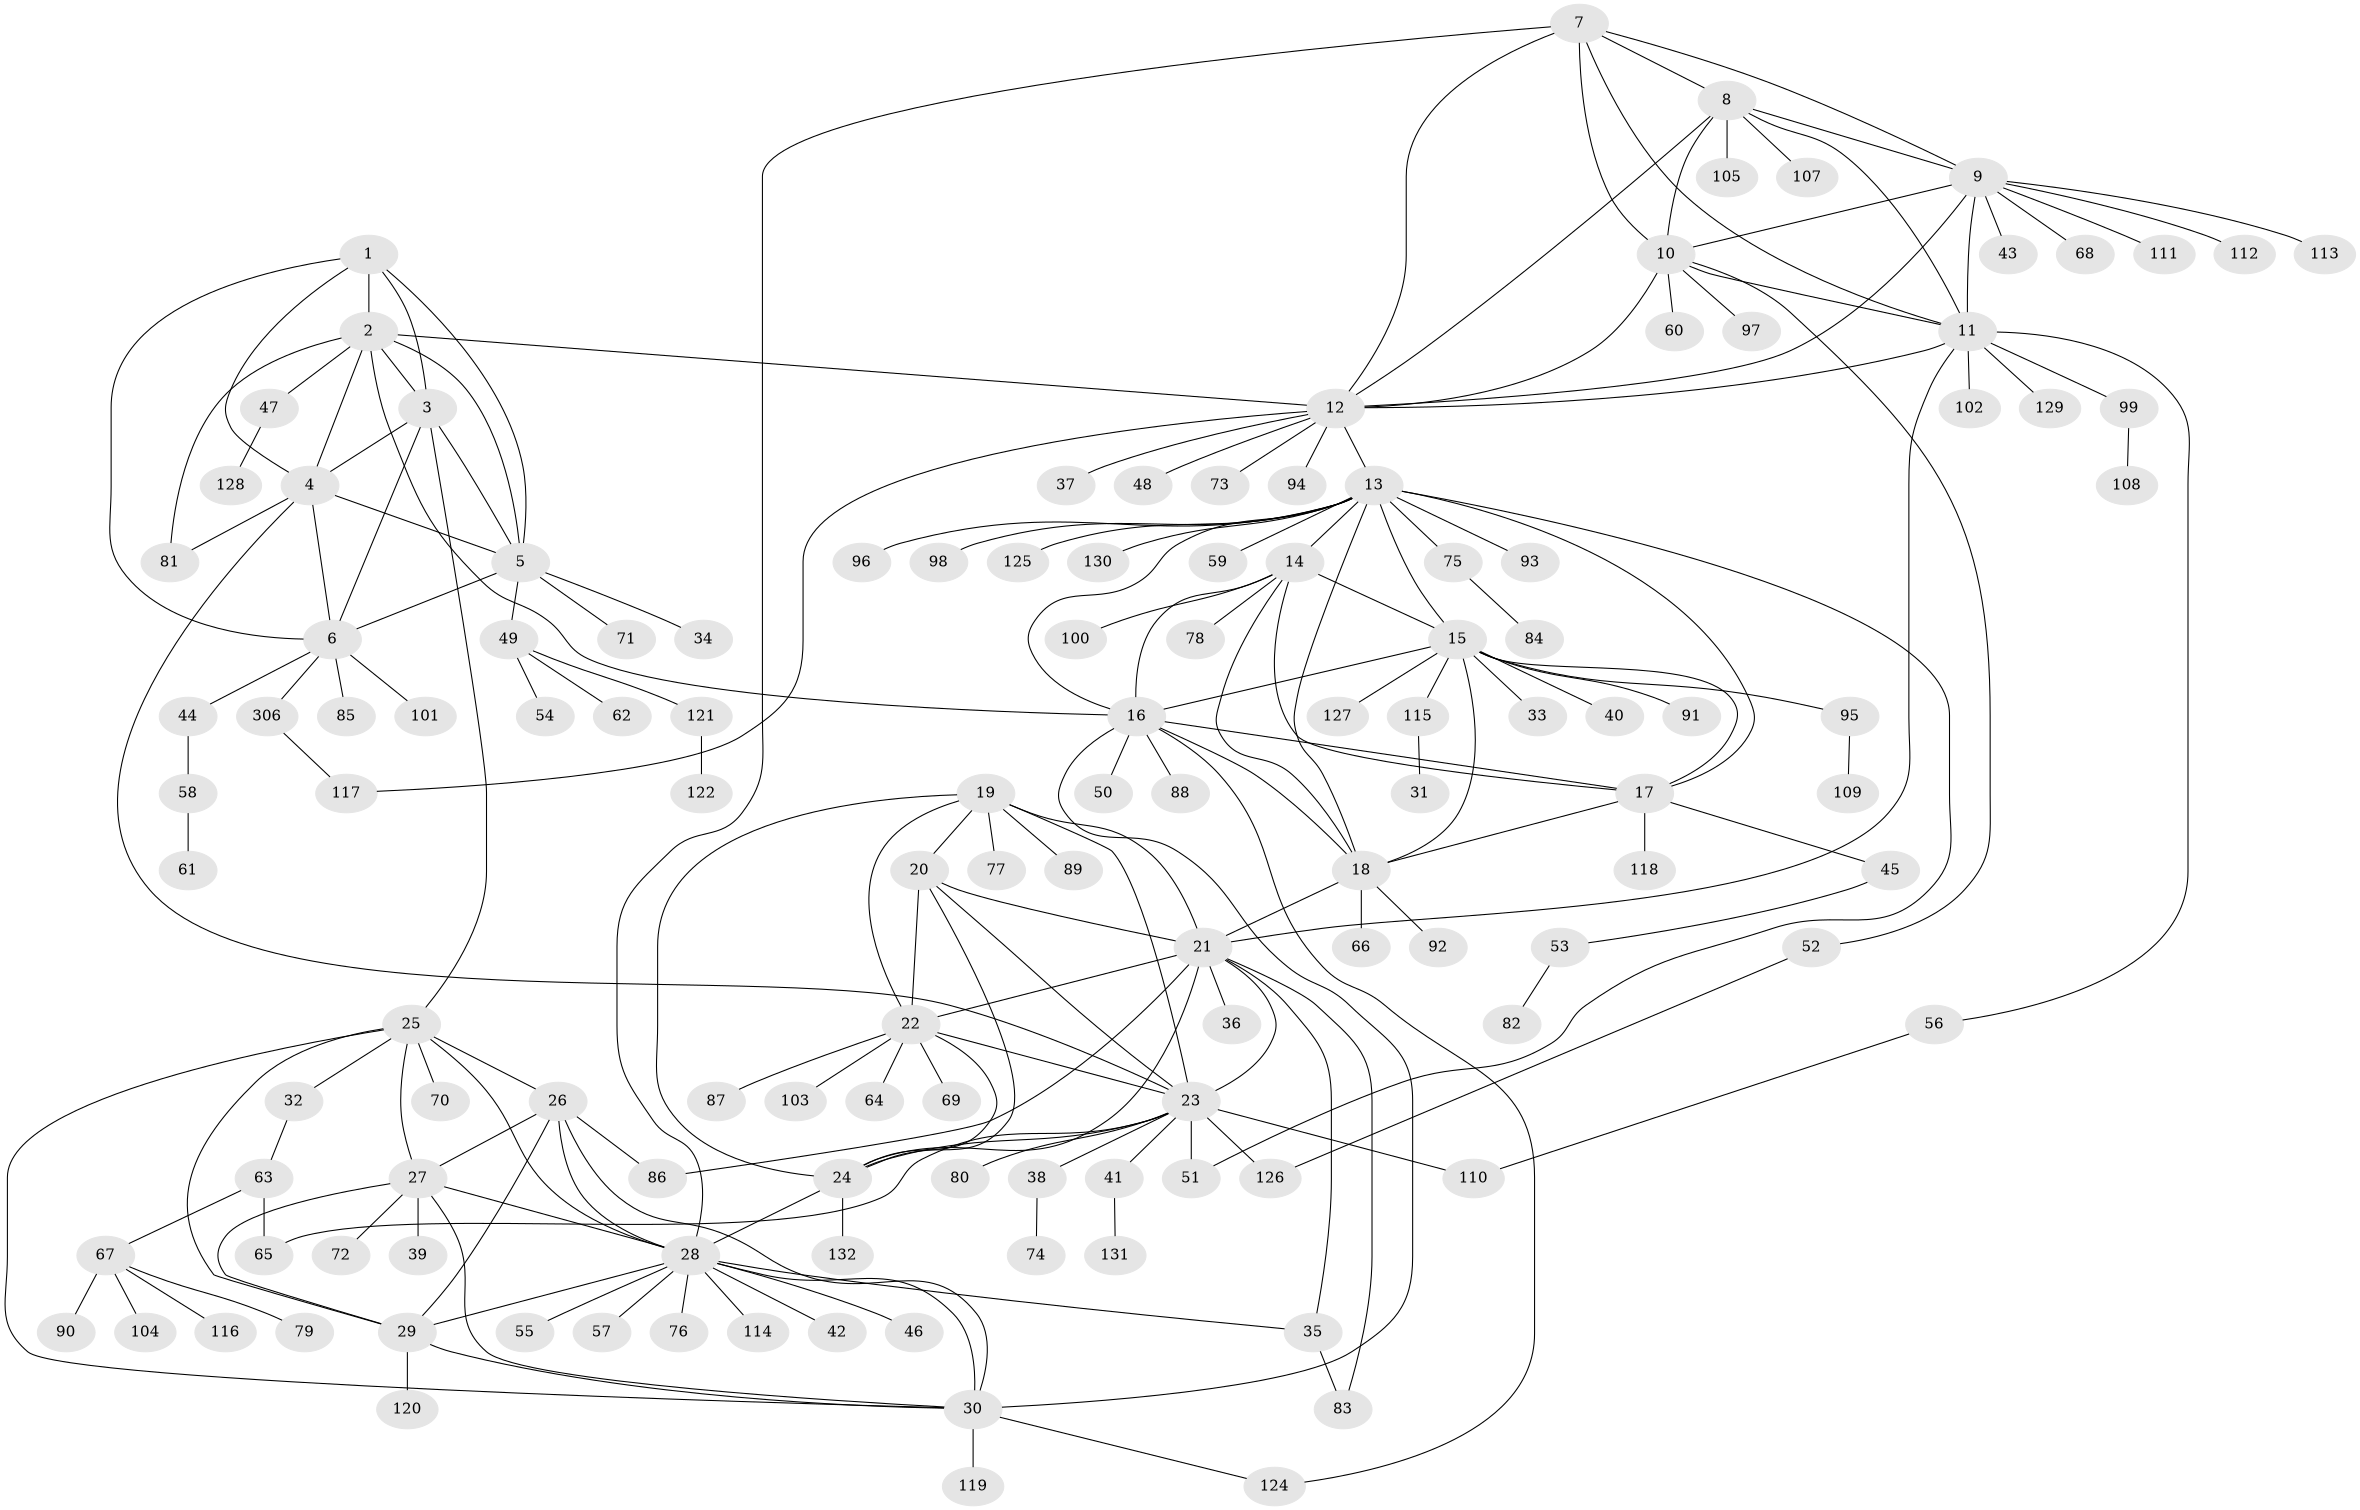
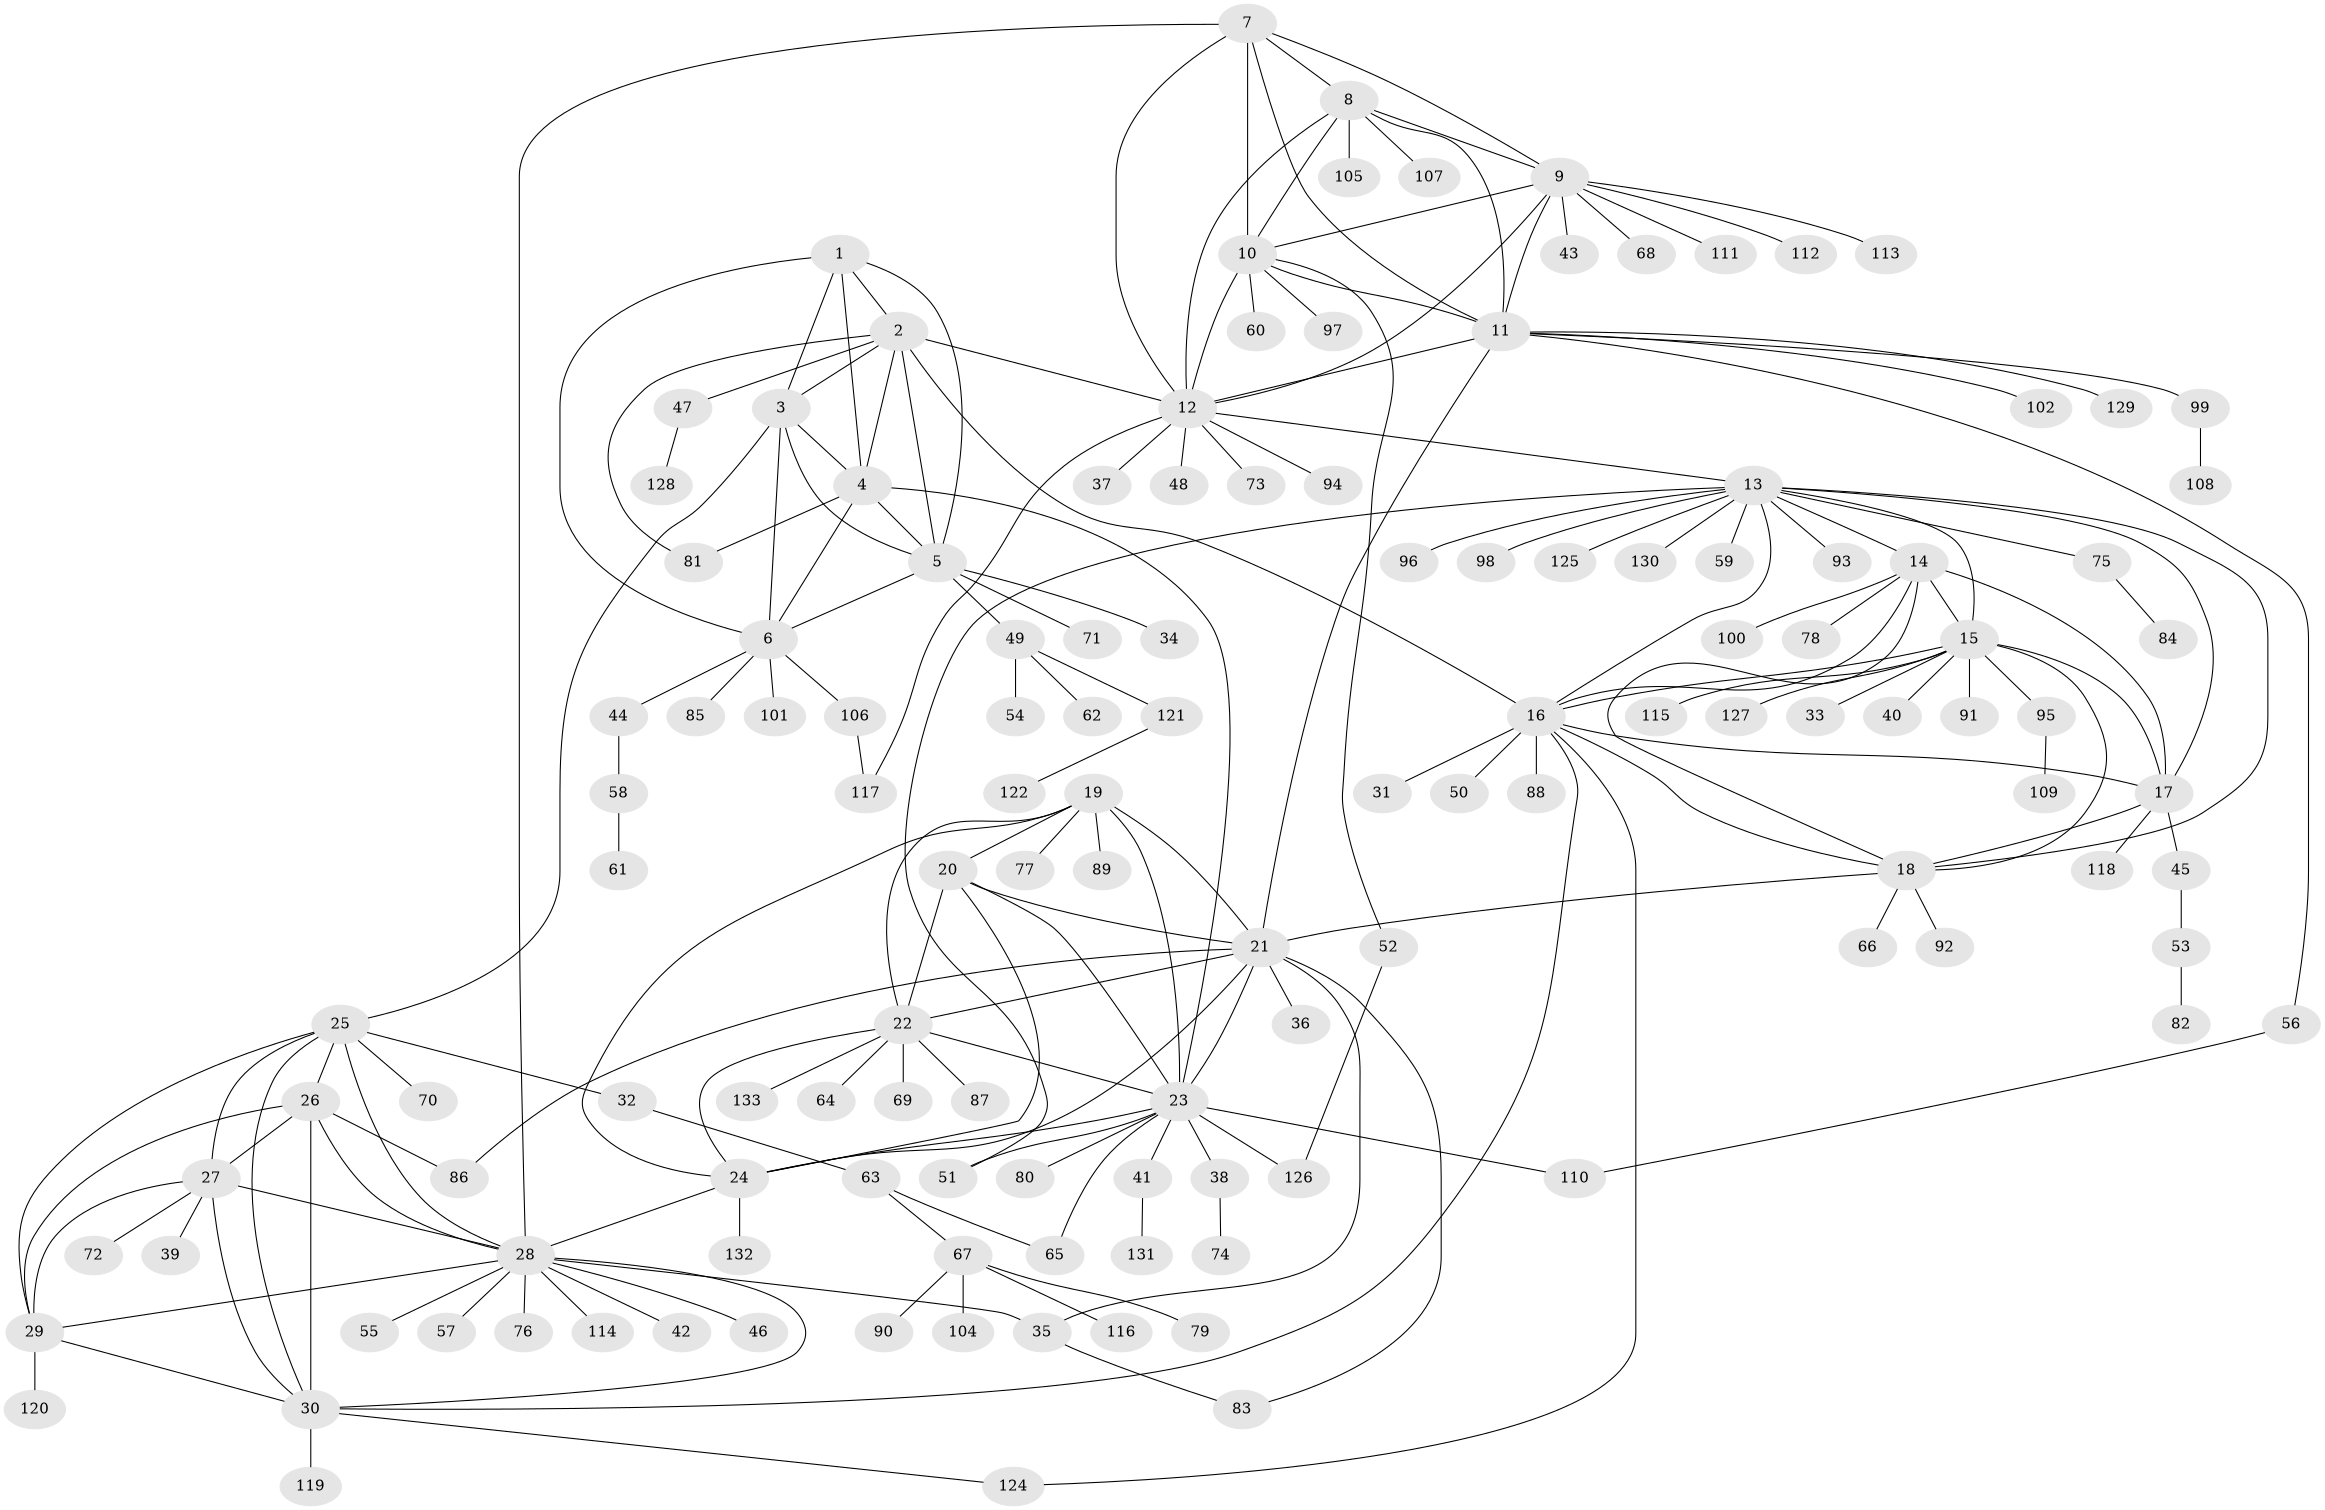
  graph {
    node [color=gray90 style=filled]
    1
    2
    3
    4
    5
    6
    12
    16
    47
    81
    25
    23
    34
    49
    71
    44
    85
    101
-   106 [label=306]
+   106
    13
    37
    48
    73
    94
    117
    17
    18
    30
    31
    50
    88
    124
    128
    28
    26
    27
    29
    32
    70
    51
    24
    38
    41
    65
    80
    110
    126
    54
    62
    121
    58
    7
    8
    9
    10
    11
    105
    107
    43
    68
    111
    112
    113
    52
    60
    97
    21
    56
    99
    102
    129
    35
    42
    46
    55
    57
    76
    114
    22
    36
    83
    86
    108
    14
    15
    59
    75
    93
    96
    98
    125
    130
    78
    100
    33
    40
    91
    95
    115
    127
    45
    118
    66
    92
    84
    109
    119
    53
    19
    20
    77
    89
    64
    69
    87
-   103
+   103 [label=133]
    132
    74
    131
    39
    72
    120
    63
    67
    61
    82
    122
    79
    90
    104
    116
    1 -- 2
    1 -- 3
    1 -- 4
    1 -- 5
    1 -- 6
    2 -- 3
    2 -- 4
    2 -- 5
    2 -- 12
    2 -- 16
    2 -- 47
    2 -- 81
    3 -- 4
    3 -- 5
    3 -- 6
    3 -- 25
    4 -- 5
    4 -- 6
    4 -- 81
    4 -- 23
    5 -- 6
    5 -- 34
    5 -- 49
    5 -- 71
    6 -- 44
    6 -- 85
    6 -- 101
    6 -- 106
    12 -- 13
    12 -- 37
    12 -- 48
    12 -- 73
    12 -- 94
    12 -- 117
    16 -- 17
    16 -- 18
    16 -- 30
-   115 -- 31
+   16 -- 31
    16 -- 50
    16 -- 88
    16 -- 124
    47 -- 128
    25 -- 30
    25 -- 28
    25 -- 26
    25 -- 27
    25 -- 29
    25 -- 32
    25 -- 70
    23 -- 51
    23 -- 24
    23 -- 38
    23 -- 41
    23 -- 65
    23 -- 80
    23 -- 110
    23 -- 126
    49 -- 54
    49 -- 62
    49 -- 121
    44 -- 58
    106 -- 117
    13 -- 16
    13 -- 17
    13 -- 18
    13 -- 51
    13 -- 14
    13 -- 15
    13 -- 59
    13 -- 75
    13 -- 93
    13 -- 96
    13 -- 98
    13 -- 125
    13 -- 130
    17 -- 18
    17 -- 45
    17 -- 118
    18 -- 21
    18 -- 66
    18 -- 92
    30 -- 124
    30 -- 119
    28 -- 30
    28 -- 29
    28 -- 35
    28 -- 42
    28 -- 46
    28 -- 55
    28 -- 57
    28 -- 76
    28 -- 114
    26 -- 30
    26 -- 28
    26 -- 27
    26 -- 29
    26 -- 86
    27 -- 30
    27 -- 28
    27 -- 29
    27 -- 39
    27 -- 72
    29 -- 30
    29 -- 120
    32 -- 63
    24 -- 28
    24 -- 132
    38 -- 74
    41 -- 131
    121 -- 122
    58 -- 61
    7 -- 12
    7 -- 28
    7 -- 8
    7 -- 9
    7 -- 10
    7 -- 11
    8 -- 12
    8 -- 9
    8 -- 10
    8 -- 11
    8 -- 105
    8 -- 107
    9 -- 12
    9 -- 10
    9 -- 11
    9 -- 43
    9 -- 68
    9 -- 111
    9 -- 112
    9 -- 113
    10 -- 12
    10 -- 11
    10 -- 52
    10 -- 60
    10 -- 97
    11 -- 12
    11 -- 21
    11 -- 56
    11 -- 99
    11 -- 102
    11 -- 129
    52 -- 126
    21 -- 23
    21 -- 24
    21 -- 35
    21 -- 22
    21 -- 36
    21 -- 83
    21 -- 86
    56 -- 110
    99 -- 108
    35 -- 83
    22 -- 23
    22 -- 24
    22 -- 64
    22 -- 69
    22 -- 87
    22 -- 103
    14 -- 16
    14 -- 17
    14 -- 18
    14 -- 15
    14 -- 78
    14 -- 100
    15 -- 16
    15 -- 17
    15 -- 18
    15 -- 33
    15 -- 40
    15 -- 91
    15 -- 95
    15 -- 115
    15 -- 127
    75 -- 84
    95 -- 109
    45 -- 53
    53 -- 82
    19 -- 23
    19 -- 24
    19 -- 21
    19 -- 22
    19 -- 20
    19 -- 77
    19 -- 89
    20 -- 23
    20 -- 24
    20 -- 21
    20 -- 22
    63 -- 65
    63 -- 67
    67 -- 79
    67 -- 90
    67 -- 104
    67 -- 116
  }
